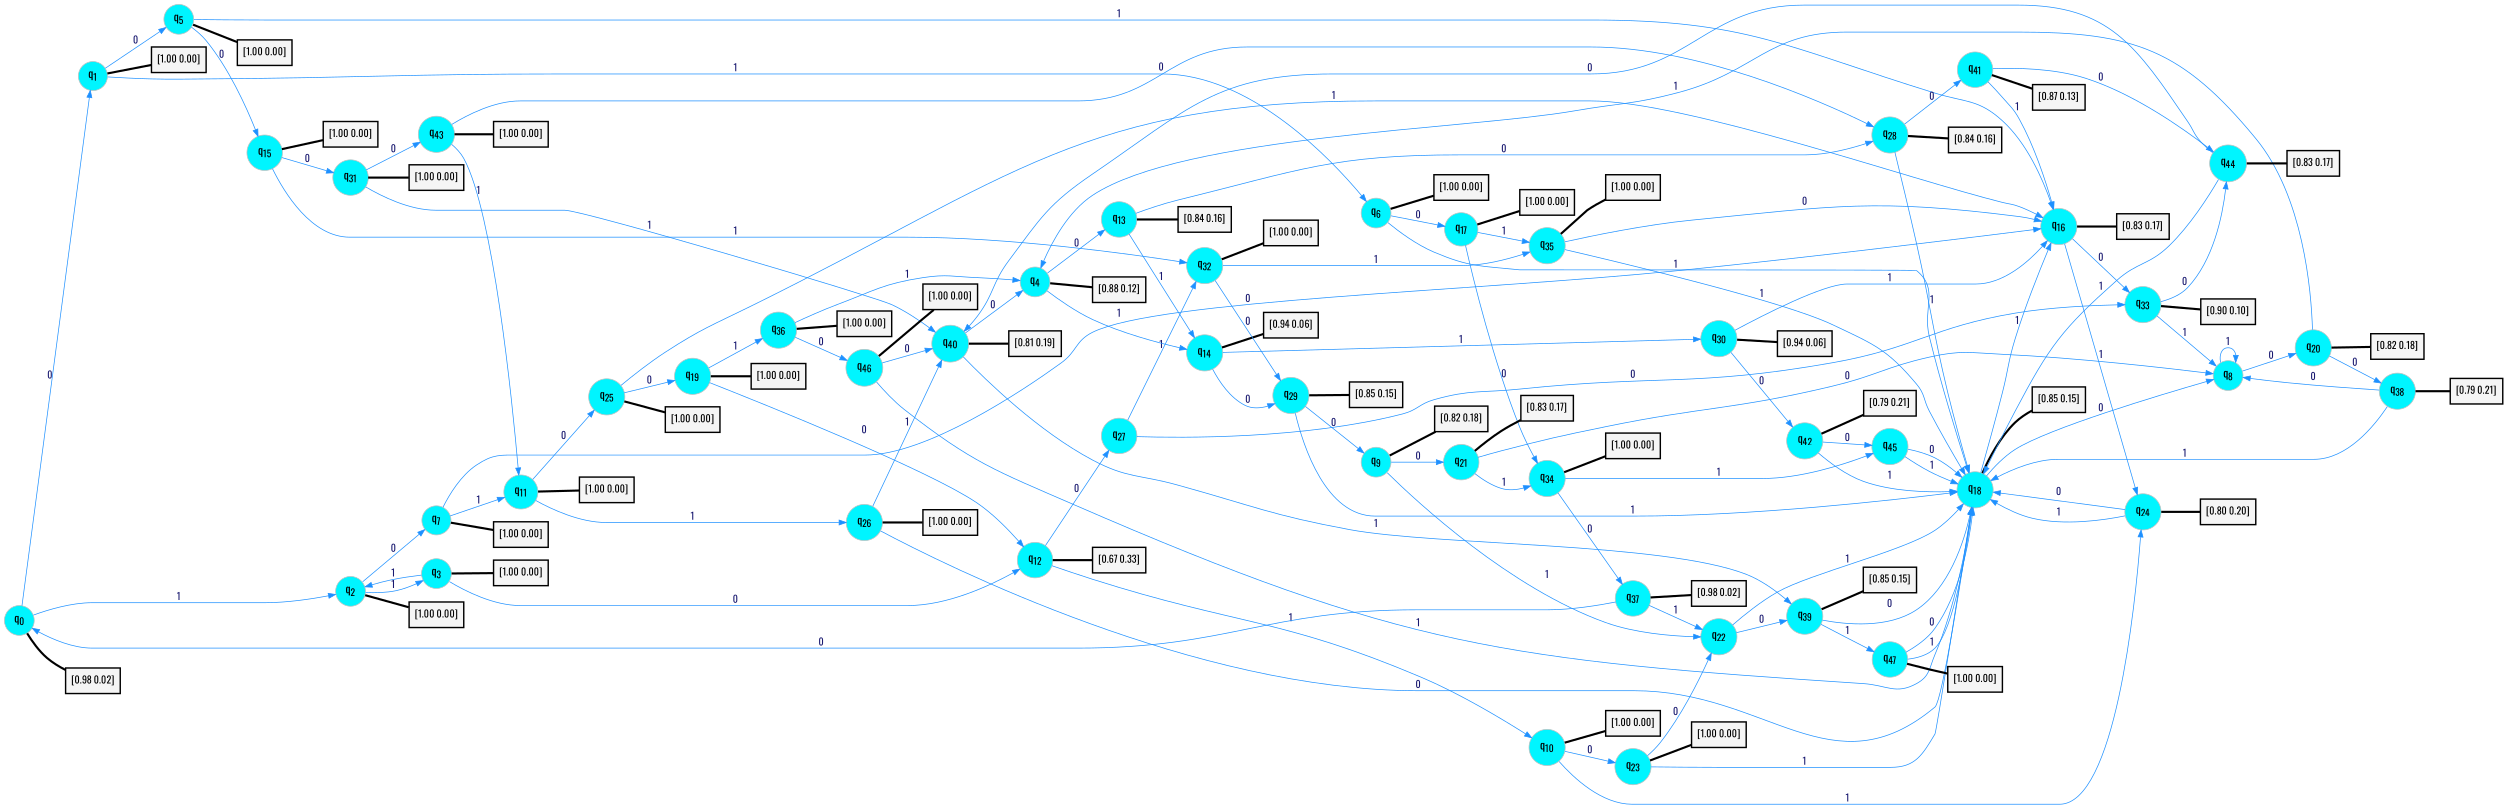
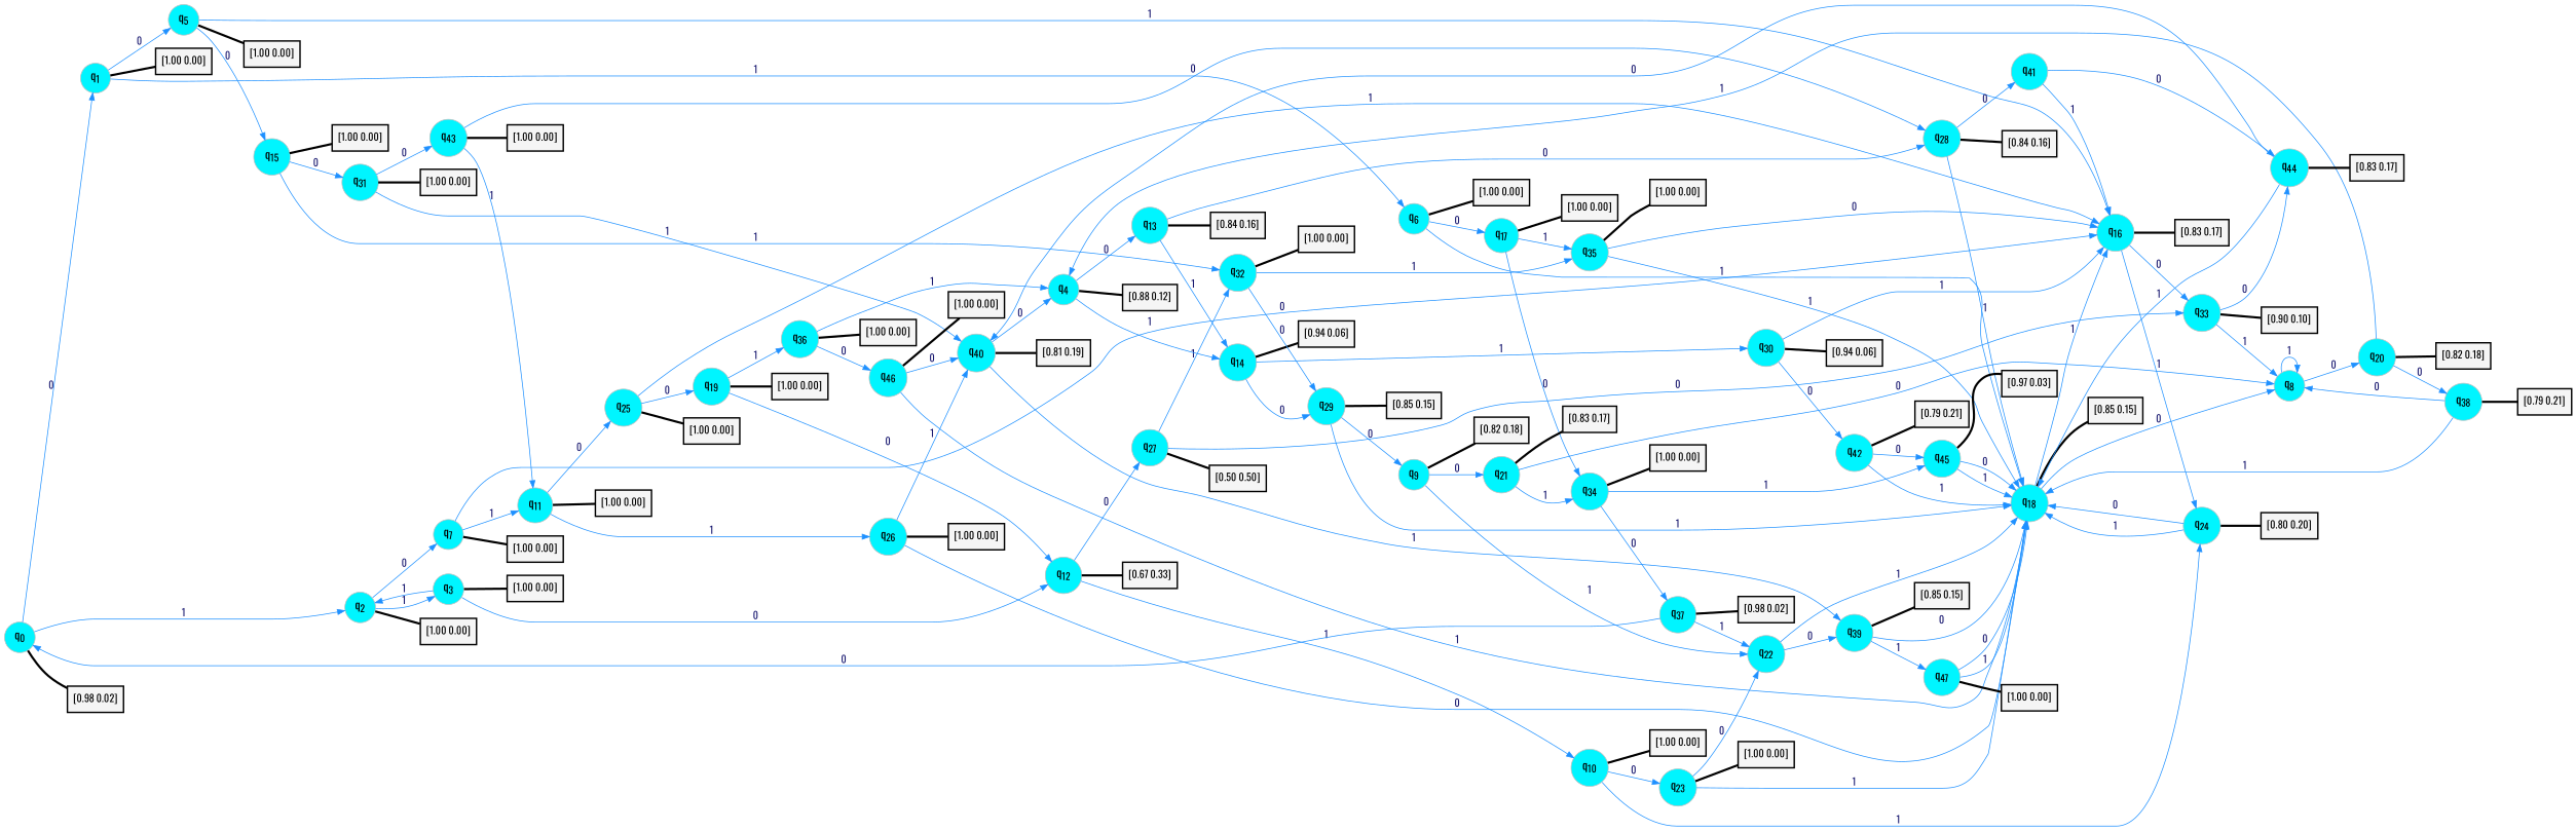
  digraph {
    fontname=Oswald
    rankdir=LR
    node [color=gray fillcolor=turquoise1 fontcolor=black fontname=Oswald fontsize=16 fontweight=bold shape=circle style=filled]
    edge [arrowsize=1 color=dodgerblue1 fontcolor=midnightblue fontname=Oswald fontweight=bold penwidth=1 style=solid weight=20]
    n1 [label=<q<SUB>0</SUB>>]
    n2 [label=<q<SUB>1</SUB>>]
    n3 [label=<q<SUB>2</SUB>>]
    n4 [color=black fillcolor=whitesmoke fontsize=14 label="[0.98 0.02]" penwidth=2 shape=box]
    n5 [label=<q<SUB>5</SUB>>]
    n6 [label=<q<SUB>6</SUB>>]
    n7 [color=black fillcolor=whitesmoke fontsize=14 label="[1.00 0.00]" penwidth=2 shape=box]
    n8 [label=<q<SUB>3</SUB>>]
    n9 [label=<q<SUB>7</SUB>>]
    n10 [color=black fillcolor=whitesmoke fontsize=14 label="[1.00 0.00]" penwidth=2 shape=box]
    n11 [label=<q<SUB>15</SUB>>]
    n12 [label=<q<SUB>16</SUB>>]
    n13 [color=black fillcolor=whitesmoke fontsize=14 label="[1.00 0.00]" penwidth=2 shape=box]
    n14 [label=<q<SUB>17</SUB>>]
    n15 [label=<q<SUB>18</SUB>>]
    n16 [color=black fillcolor=whitesmoke fontsize=14 label="[1.00 0.00]" penwidth=2 shape=box]
    n17 [label=<q<SUB>12</SUB>>]
    n18 [color=black fillcolor=whitesmoke fontsize=14 label="[1.00 0.00]" penwidth=2 shape=box]
    n19 [label=<q<SUB>11</SUB>>]
    n20 [color=black fillcolor=whitesmoke fontsize=14 label="[1.00 0.00]" penwidth=2 shape=box]
    n21 [label=<q<SUB>10</SUB>>]
    n22 [label=<q<SUB>27</SUB>>]
    n23 [color=black fillcolor=whitesmoke fontsize=14 label="[0.67 0.33]" penwidth=2 shape=box]
    n24 [label=<q<SUB>4</SUB>>]
    n25 [label=<q<SUB>13</SUB>>]
    n26 [label=<q<SUB>14</SUB>>]
    n27 [color=black fillcolor=whitesmoke fontsize=14 label="[0.88 0.12]" penwidth=2 shape=box]
    n28 [label=<q<SUB>28</SUB>>]
    n29 [color=black fillcolor=whitesmoke fontsize=14 label="[0.84 0.16]" penwidth=2 shape=box]
    n30 [label=<q<SUB>29</SUB>>]
    n31 [label=<q<SUB>30</SUB>>]
    n32 [color=black fillcolor=whitesmoke fontsize=14 label="[0.94 0.06]" penwidth=2 shape=box]
    n33 [label=<q<SUB>31</SUB>>]
    n34 [label=<q<SUB>32</SUB>>]
    n35 [color=black fillcolor=whitesmoke fontsize=14 label="[1.00 0.00]" penwidth=2 shape=box]
    n36 [label=<q<SUB>24</SUB>>]
    n37 [label=<q<SUB>33</SUB>>]
    n38 [color=black fillcolor=whitesmoke fontsize=14 label="[0.83 0.17]" penwidth=2 shape=box]
    n39 [label=<q<SUB>34</SUB>>]
    n40 [label=<q<SUB>35</SUB>>]
    n41 [color=black fillcolor=whitesmoke fontsize=14 label="[1.00 0.00]" penwidth=2 shape=box]
    n42 [label=<q<SUB>8</SUB>>]
    n43 [color=black fillcolor=whitesmoke fontsize=14 label="[0.85 0.15]" penwidth=2 shape=box]
    n44 [label=<q<SUB>25</SUB>>]
    n45 [label=<q<SUB>26</SUB>>]
    n46 [color=black fillcolor=whitesmoke fontsize=14 label="[1.00 0.00]" penwidth=2 shape=box]
    n47 [label=<q<SUB>20</SUB>>]
    n48 [label=<q<SUB>38</SUB>>]
    n49 [color=black fillcolor=whitesmoke fontsize=14 label="[0.82 0.18]" penwidth=2 shape=box]
    n50 [label=<q<SUB>9</SUB>>]
    n51 [label=<q<SUB>21</SUB>>]
    n52 [label=<q<SUB>22</SUB>>]
    n53 [color=black fillcolor=whitesmoke fontsize=14 label="[0.82 0.18]" penwidth=2 shape=box]
    n54 [color=black fillcolor=whitesmoke fontsize=14 label="[0.83 0.17]" penwidth=2 shape=box]
    n55 [label=<q<SUB>39</SUB>>]
    n56 [label=<q<SUB>23</SUB>>]
    n57 [color=black fillcolor=whitesmoke fontsize=14 label="[1.00 0.00]" penwidth=2 shape=box]
    n58 [color=black fillcolor=whitesmoke fontsize=14 label="[1.00 0.00]" penwidth=2 shape=box]
    n59 [color=black fillcolor=whitesmoke fontsize=14 label="[0.80 0.20]" penwidth=2 shape=box]
    n60 [label=<q<SUB>19</SUB>>]
    n61 [color=black fillcolor=whitesmoke fontsize=14 label="[1.00 0.00]" penwidth=2 shape=box]
    n62 [label=<q<SUB>40</SUB>>]
    n63 [color=black fillcolor=whitesmoke fontsize=14 label="[1.00 0.00]" penwidth=2 shape=box]
+   n64 [color=black fillcolor=whitesmoke fontsize=14 label="[0.50 0.50]" penwidth=2 shape=box]
    n65 [label=<q<SUB>41</SUB>>]
    n66 [color=black fillcolor=whitesmoke fontsize=14 label="[0.84 0.16]" penwidth=2 shape=box]
    n67 [color=black fillcolor=whitesmoke fontsize=14 label="[0.85 0.15]" penwidth=2 shape=box]
    n68 [label=<q<SUB>42</SUB>>]
    n69 [color=black fillcolor=whitesmoke fontsize=14 label="[0.94 0.06]" penwidth=2 shape=box]
    n70 [label=<q<SUB>43</SUB>>]
    n71 [color=black fillcolor=whitesmoke fontsize=14 label="[1.00 0.00]" penwidth=2 shape=box]
    n72 [color=black fillcolor=whitesmoke fontsize=14 label="[1.00 0.00]" penwidth=2 shape=box]
    n73 [label=<q<SUB>44</SUB>>]
    n74 [color=black fillcolor=whitesmoke fontsize=14 label="[0.90 0.10]" penwidth=2 shape=box]
    n75 [label=<q<SUB>37</SUB>>]
    n76 [label=<q<SUB>45</SUB>>]
    n77 [color=black fillcolor=whitesmoke fontsize=14 label="[1.00 0.00]" penwidth=2 shape=box]
    n78 [color=black fillcolor=whitesmoke fontsize=14 label="[1.00 0.00]" penwidth=2 shape=box]
    n79 [label=<q<SUB>36</SUB>>]
    n80 [color=black fillcolor=whitesmoke fontsize=14 label="[1.00 0.00]" penwidth=2 shape=box]
    n81 [label=<q<SUB>46</SUB>>]
    n82 [color=black fillcolor=whitesmoke fontsize=14 label="[1.00 0.00]" penwidth=2 shape=box]
    n83 [color=black fillcolor=whitesmoke fontsize=14 label="[0.79 0.21]" penwidth=2 shape=box]
    n84 [label=<q<SUB>47</SUB>>]
    n85 [color=black fillcolor=whitesmoke fontsize=14 label="[0.85 0.15]" penwidth=2 shape=box]
    n86 [color=black fillcolor=whitesmoke fontsize=14 label="[0.81 0.19]" penwidth=2 shape=box]
-   n87 [color=black fillcolor=whitesmoke fontsize=14 label="[0.87 0.13]" penwidth=2 shape=box]
    n88 [color=black fillcolor=whitesmoke fontsize=14 label="[0.79 0.21]" penwidth=2 shape=box]
    n89 [color=black fillcolor=whitesmoke fontsize=14 label="[1.00 0.00]" penwidth=2 shape=box]
    n90 [color=black fillcolor=whitesmoke fontsize=14 label="[0.83 0.17]" penwidth=2 shape=box]
    n91 [color=black fillcolor=whitesmoke fontsize=14 label="[0.98 0.02]" penwidth=2 shape=box]
+   n92 [color=black fillcolor=whitesmoke fontsize=14 label="[0.97 0.03]" penwidth=2 shape=box]
    n93 [color=black fillcolor=whitesmoke fontsize=14 label="[1.00 0.00]" penwidth=2 shape=box]
    n94 [color=black fillcolor=whitesmoke fontsize=14 label="[1.00 0.00]" penwidth=2 shape=box]
    n1 -> n2 [label=0]
    n1 -> n3 [label=1]
    n1 -> n4 [arrowhead=none color=black penwidth=3]
    n2 -> n5 [label=0]
    n2 -> n6 [label=1]
    n2 -> n7 [arrowhead=none color=black penwidth=3]
    n3 -> n8 [label=1]
    n3 -> n9 [label=0]
    n3 -> n10 [arrowhead=none color=black penwidth=3]
    n5 -> n11 [label=0]
    n5 -> n12 [label=1]
    n5 -> n13 [arrowhead=none color=black penwidth=3]
    n6 -> n14 [label=0]
    n6 -> n15 [label=1]
    n6 -> n16 [arrowhead=none color=black penwidth=3]
    n8 -> n3 [label=1]
    n8 -> n17 [label=0]
    n8 -> n18 [arrowhead=none color=black penwidth=3]
    n9 -> n12 [label=0]
    n9 -> n19 [label=1]
    n9 -> n20 [arrowhead=none color=black penwidth=3]
    n11 -> n33 [label=0]
    n11 -> n34 [label=1]
    n11 -> n35 [arrowhead=none color=black penwidth=3]
    n12 -> n36 [label=1]
    n12 -> n37 [label=0]
    n12 -> n38 [arrowhead=none color=black penwidth=3]
    n14 -> n39 [label=0]
    n14 -> n40 [label=1]
    n14 -> n41 [arrowhead=none color=black penwidth=3]
    n15 -> n12 [label=1]
    n15 -> n42 [label=0]
    n15 -> n43 [arrowhead=none color=black penwidth=3]
    n17 -> n21 [label=1]
    n17 -> n22 [label=0]
    n17 -> n23 [arrowhead=none color=black penwidth=3]
    n19 -> n44 [label=0]
    n19 -> n45 [label=1]
    n19 -> n46 [arrowhead=none color=black penwidth=3]
    n21 -> n36 [label=1]
    n21 -> n56 [label=0]
    n21 -> n57 [arrowhead=none color=black penwidth=3]
    n22 -> n34 [label=1]
    n22 -> n37 [label=0]
+   n22 -> n64 [arrowhead=none color=black penwidth=3]
    n24 -> n25 [label=0]
    n24 -> n26 [label=1]
    n24 -> n27 [arrowhead=none color=black penwidth=3]
    n25 -> n26 [label=1]
    n25 -> n28 [label=0]
    n25 -> n29 [arrowhead=none color=black penwidth=3]
    n26 -> n30 [label=0]
    n26 -> n31 [label=1]
    n26 -> n32 [arrowhead=none color=black penwidth=3]
    n28 -> n15 [label=1]
    n28 -> n65 [label=0]
    n28 -> n66 [arrowhead=none color=black penwidth=3]
    n30 -> n15 [label=1]
    n30 -> n50 [label=0]
    n30 -> n67 [arrowhead=none color=black penwidth=3]
    n31 -> n12 [label=1]
    n31 -> n68 [label=0]
    n31 -> n69 [arrowhead=none color=black penwidth=3]
    n33 -> n62 [label=1]
    n33 -> n70 [label=0]
    n33 -> n71 [arrowhead=none color=black penwidth=3]
    n34 -> n30 [label=0]
    n34 -> n40 [label=1]
    n34 -> n72 [arrowhead=none color=black penwidth=3]
    n36 -> n15 [label=0]
    n36 -> n15 [label=1]
    n36 -> n59 [arrowhead=none color=black penwidth=3]
    n37 -> n42 [label=1]
    n37 -> n73 [label=0]
    n37 -> n74 [arrowhead=none color=black penwidth=3]
    n39 -> n75 [label=0]
    n39 -> n76 [label=1]
    n39 -> n77 [arrowhead=none color=black penwidth=3]
    n40 -> n12 [label=0]
    n40 -> n15 [label=1]
    n40 -> n78 [arrowhead=none color=black penwidth=3]
    n42 -> n42 [label=1]
    n42 -> n47 [label=0]
    n44 -> n12 [label=1]
    n44 -> n60 [label=0]
    n44 -> n61 [arrowhead=none color=black penwidth=3]
    n45 -> n15 [label=0]
    n45 -> n62 [label=1]
    n45 -> n63 [arrowhead=none color=black penwidth=3]
    n47 -> n24 [label=1]
    n47 -> n48 [label=0]
    n47 -> n49 [arrowhead=none color=black penwidth=3]
    n48 -> n15 [label=1]
    n48 -> n42 [label=0]
    n48 -> n83 [arrowhead=none color=black penwidth=3]
    n50 -> n51 [label=0]
    n50 -> n52 [label=1]
    n50 -> n53 [arrowhead=none color=black penwidth=3]
    n51 -> n39 [label=1]
    n51 -> n42 [label=0]
    n51 -> n54 [arrowhead=none color=black penwidth=3]
    n52 -> n15 [label=1]
    n52 -> n55 [label=0]
    n55 -> n15 [label=0]
    n55 -> n84 [label=1]
    n55 -> n85 [arrowhead=none color=black penwidth=3]
    n56 -> n15 [label=1]
    n56 -> n52 [label=0]
    n56 -> n58 [arrowhead=none color=black penwidth=3]
    n60 -> n17 [label=0]
    n60 -> n79 [label=1]
    n60 -> n80 [arrowhead=none color=black penwidth=3]
    n62 -> n24 [label=0]
    n62 -> n55 [label=1]
    n62 -> n86 [arrowhead=none color=black penwidth=3]
    n65 -> n12 [label=1]
    n65 -> n73 [label=0]
-   n65 -> n87 [arrowhead=none color=black penwidth=3]
    n68 -> n15 [label=1]
    n68 -> n76 [label=0]
    n68 -> n88 [arrowhead=none color=black penwidth=3]
    n70 -> n19 [label=1]
    n70 -> n28 [label=0]
    n70 -> n89 [arrowhead=none color=black penwidth=3]
    n73 -> n15 [label=1]
    n73 -> n62 [label=0]
    n73 -> n90 [arrowhead=none color=black penwidth=3]
    n75 -> n1 [label=0]
    n75 -> n52 [label=1]
    n75 -> n91 [arrowhead=none color=black penwidth=3]
    n76 -> n15 [label=0]
    n76 -> n15 [label=1]
+   n76 -> n92 [arrowhead=none color=black penwidth=3]
    n79 -> n24 [label=1]
    n79 -> n81 [label=0]
    n79 -> n82 [arrowhead=none color=black penwidth=3]
    n81 -> n15 [label=1]
    n81 -> n62 [label=0]
    n81 -> n93 [arrowhead=none color=black penwidth=3]
    n84 -> n15 [label=0]
    n84 -> n15 [label=1]
    n84 -> n94 [arrowhead=none color=black penwidth=3]
  }
